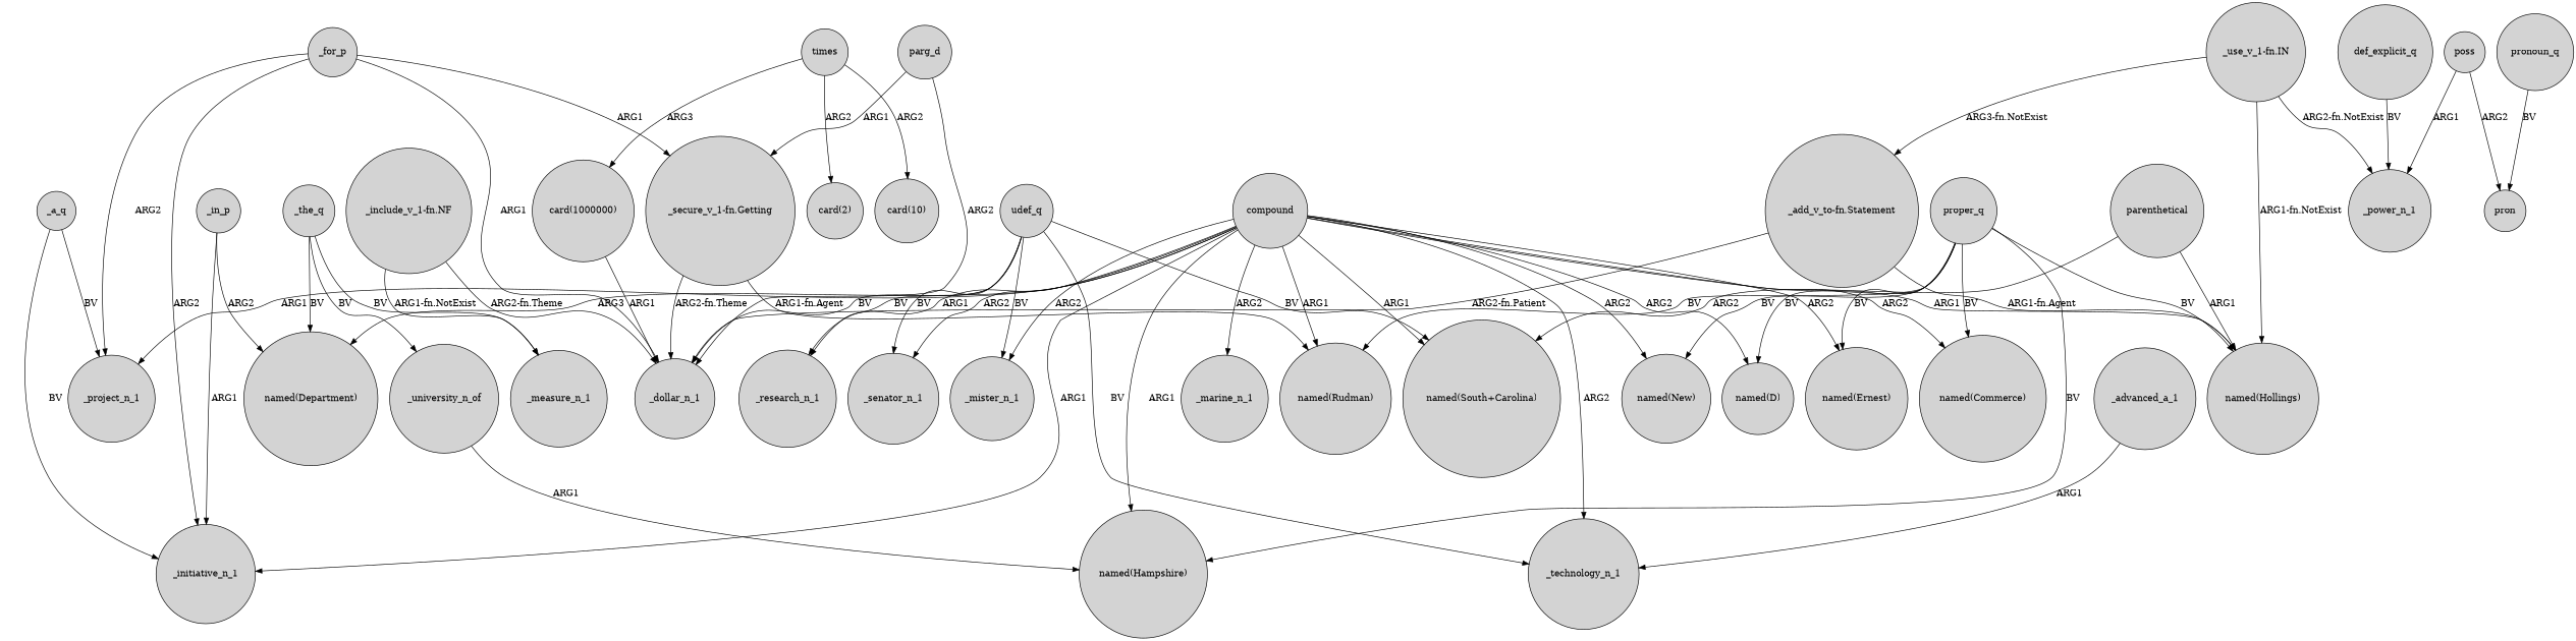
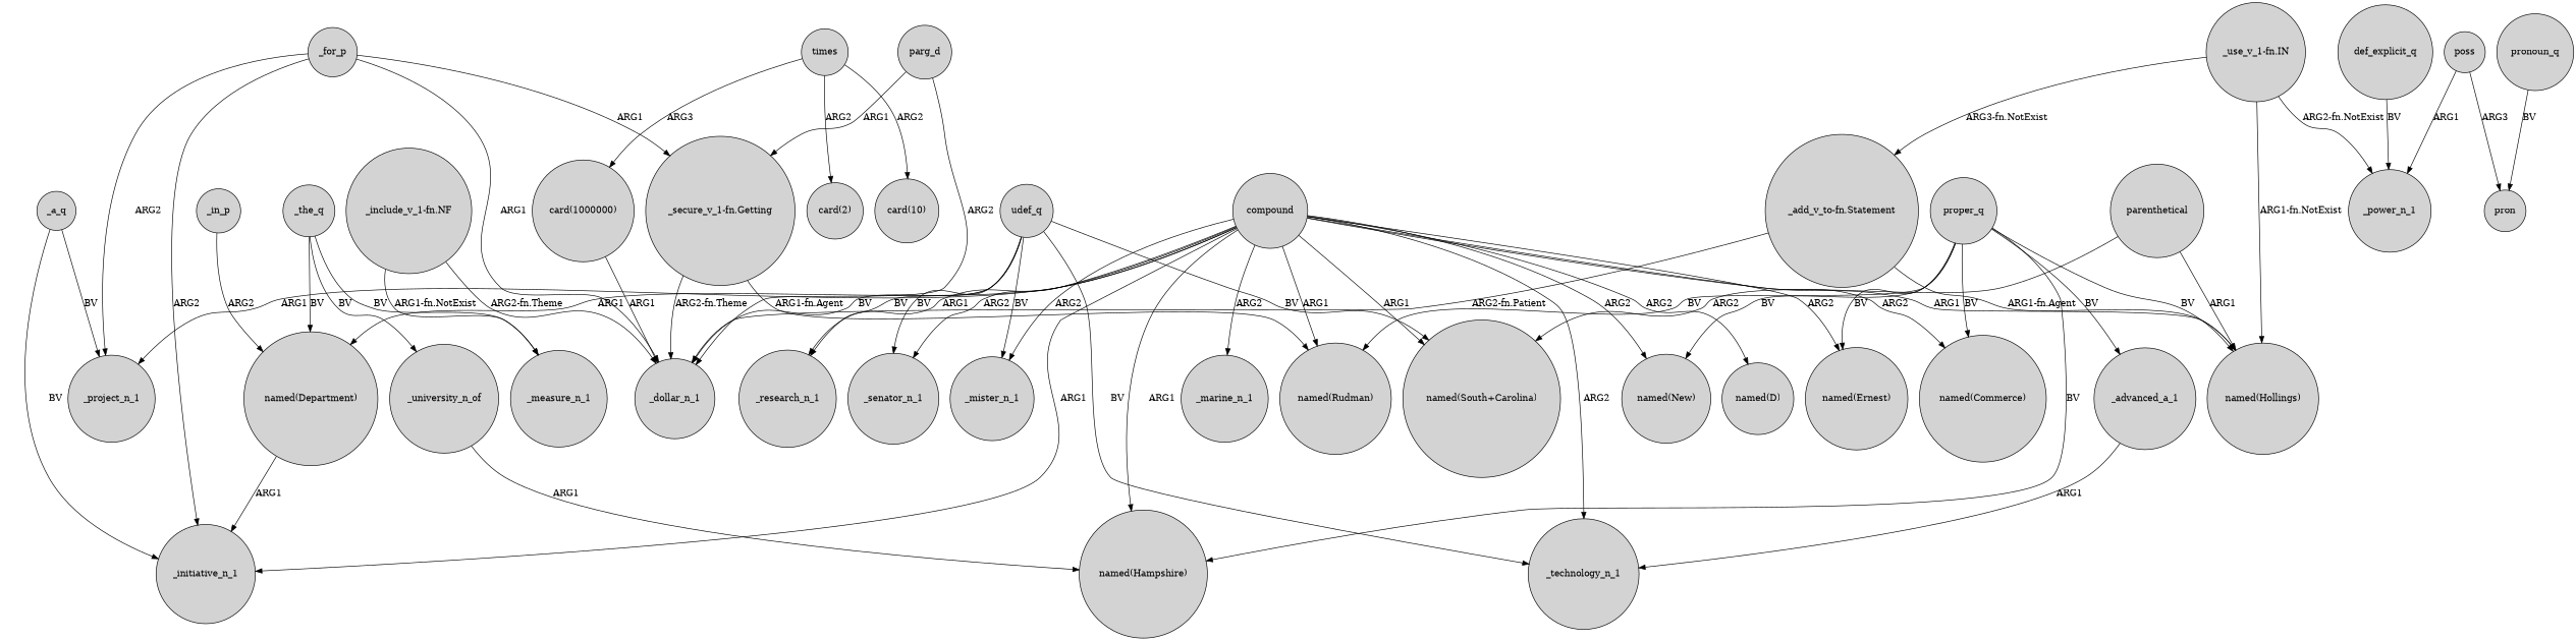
  digraph {
    node [shape=circle style=filled]
    compound
    "named(Ernest)"
    "named(Rudman)"
    _senator_n_1
    _project_n_1
    "named(New)"
    _marine_n_1
    "named(Hollings)"
    "named(South+Carolina)"
    _mister_n_1
    _research_n_1
    _initiative_n_1
    "named(Hampshire)"
    "named(Department)"
    _technology_n_1
    "named(D)"
    "named(Commerce)"
    "_include_v_1-fn.NF"
    _dollar_n_1
    _measure_n_1
    "card(1000000)"
    _the_q
    _university_n_of
    proper_q
    udef_q
    poss
    pron
    _power_n_1
    "_use_v_1-fn.IN"
    "_add_v_to-fn.Statement"
    _a_q
    _for_p
    "_secure_v_1-fn.Getting"
    def_explicit_q
    parg_d
    parenthetical
    _in_p
    _advanced_a_1
    pronoun_q
    times
    "card(10)"
    "card(2)"
    compound -> "named(Ernest)" [label=ARG2]
    compound -> "named(Rudman)" [label=ARG1]
    compound -> _senator_n_1 [label=ARG2]
    compound -> _project_n_1 [label=ARG1]
    compound -> "named(New)" [label=ARG2]
    compound -> _marine_n_1 [label=ARG2]
    compound -> "named(Hollings)" [label=ARG1]
    compound -> "named(South+Carolina)" [label=ARG1]
    compound -> _mister_n_1 [label=ARG2]
    compound -> _research_n_1 [label=ARG1]
    compound -> _initiative_n_1 [label=ARG1]
    compound -> "named(Hampshire)" [label=ARG1]
-   compound -> "named(Department)" [label=ARG3]
+   compound -> "named(Department)" [label=ARG1]
    compound -> _technology_n_1 [label=ARG2]
    compound -> "named(D)" [label=ARG2]
    compound -> "named(Commerce)" [label=ARG2]
    "_include_v_1-fn.NF" -> _dollar_n_1 [label="ARG2-fn.Theme"]
    "_include_v_1-fn.NF" -> _measure_n_1 [label="ARG1-fn.NotExist"]
    "card(1000000)" -> _dollar_n_1 [label=ARG1]
    _the_q -> "named(Department)" [label=BV]
    _the_q -> _measure_n_1 [label=BV]
    _the_q -> _university_n_of [label=BV]
    _university_n_of -> "named(Hampshire)" [label=ARG1]
    proper_q -> "named(Ernest)" [label=BV]
    proper_q -> "named(Rudman)" [label=BV]
    proper_q -> "named(New)" [label=BV]
    proper_q -> "named(Hollings)" [label=BV]
    proper_q -> "named(Hampshire)" [label=BV]
-   proper_q -> "named(D)" [label=BV]
+   proper_q -> _advanced_a_1 [label=BV]
    proper_q -> "named(Commerce)" [label=BV]
    udef_q -> _senator_n_1 [label=BV]
    udef_q -> "named(South+Carolina)" [label=BV]
    udef_q -> _mister_n_1 [label=BV]
    udef_q -> _research_n_1 [label=BV]
    udef_q -> _technology_n_1 [label=BV]
    udef_q -> _dollar_n_1 [label=BV]
-   poss -> pron [label=ARG2]
+   poss -> pron [label=ARG3]
    poss -> _power_n_1 [label=ARG1]
    "_use_v_1-fn.IN" -> "named(Hollings)" [label="ARG1-fn.NotExist"]
    "_use_v_1-fn.IN" -> _power_n_1 [label="ARG2-fn.NotExist"]
    "_use_v_1-fn.IN" -> "_add_v_to-fn.Statement" [label="ARG3-fn.NotExist"]
    "_add_v_to-fn.Statement" -> "named(Hollings)" [label="ARG1-fn.Agent"]
    "_add_v_to-fn.Statement" -> _dollar_n_1 [label="ARG2-fn.Patient"]
    _a_q -> _project_n_1 [label=BV]
    _a_q -> _initiative_n_1 [label=BV]
    _for_p -> _project_n_1 [label=ARG2]
    _for_p -> _initiative_n_1 [label=ARG2]
    _for_p -> _dollar_n_1 [label=ARG1]
    _for_p -> "_secure_v_1-fn.Getting" [label=ARG1]
    "_secure_v_1-fn.Getting" -> "named(Rudman)" [label="ARG1-fn.Agent"]
    "_secure_v_1-fn.Getting" -> _dollar_n_1 [label="ARG2-fn.Theme"]
    def_explicit_q -> _power_n_1 [label=BV]
    parg_d -> _dollar_n_1 [label=ARG2]
    parg_d -> "_secure_v_1-fn.Getting" [label=ARG1]
    parenthetical -> "named(Hollings)" [label=ARG1]
    parenthetical -> "named(South+Carolina)" [label=ARG2]
-   _in_p -> _initiative_n_1 [label=ARG1]
+   "named(Department)" -> _initiative_n_1 [label=ARG1]
    _in_p -> "named(Department)" [label=ARG2]
    _advanced_a_1 -> _technology_n_1 [label=ARG1]
    pronoun_q -> pron [label=BV]
    times -> "card(1000000)" [label=ARG3]
    times -> "card(10)" [label=ARG2]
    times -> "card(2)" [label=ARG2]
  }
